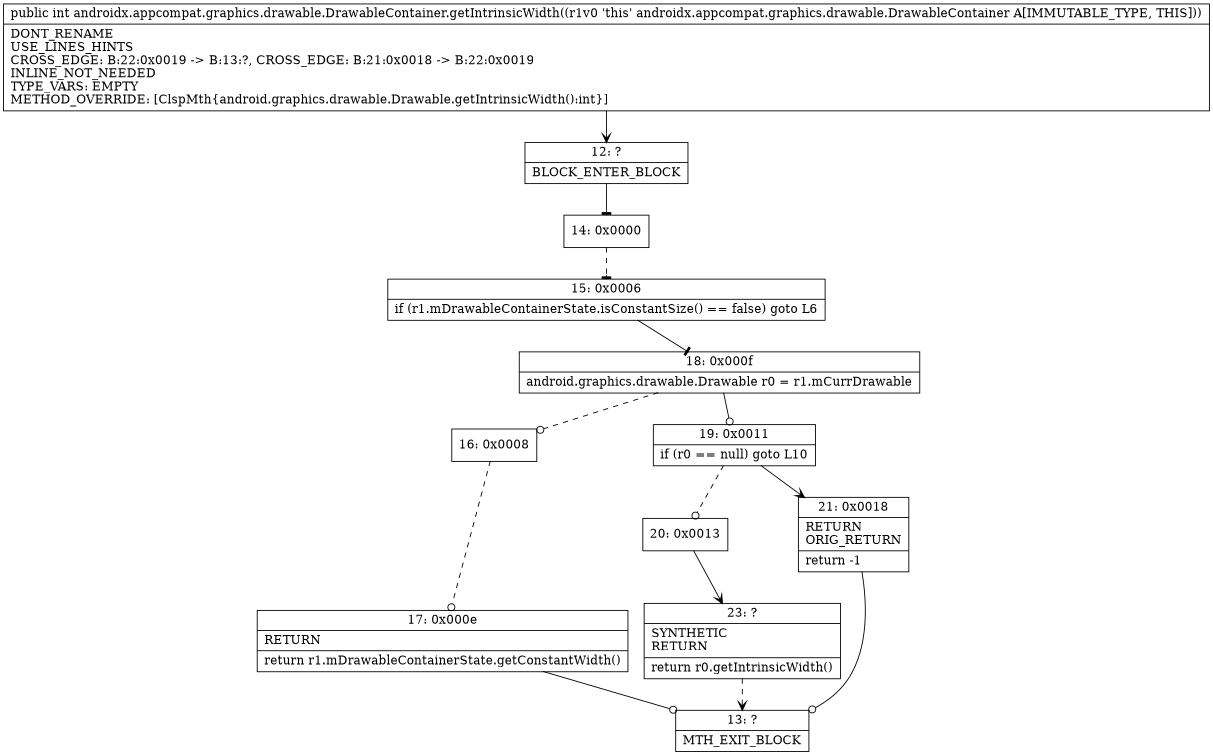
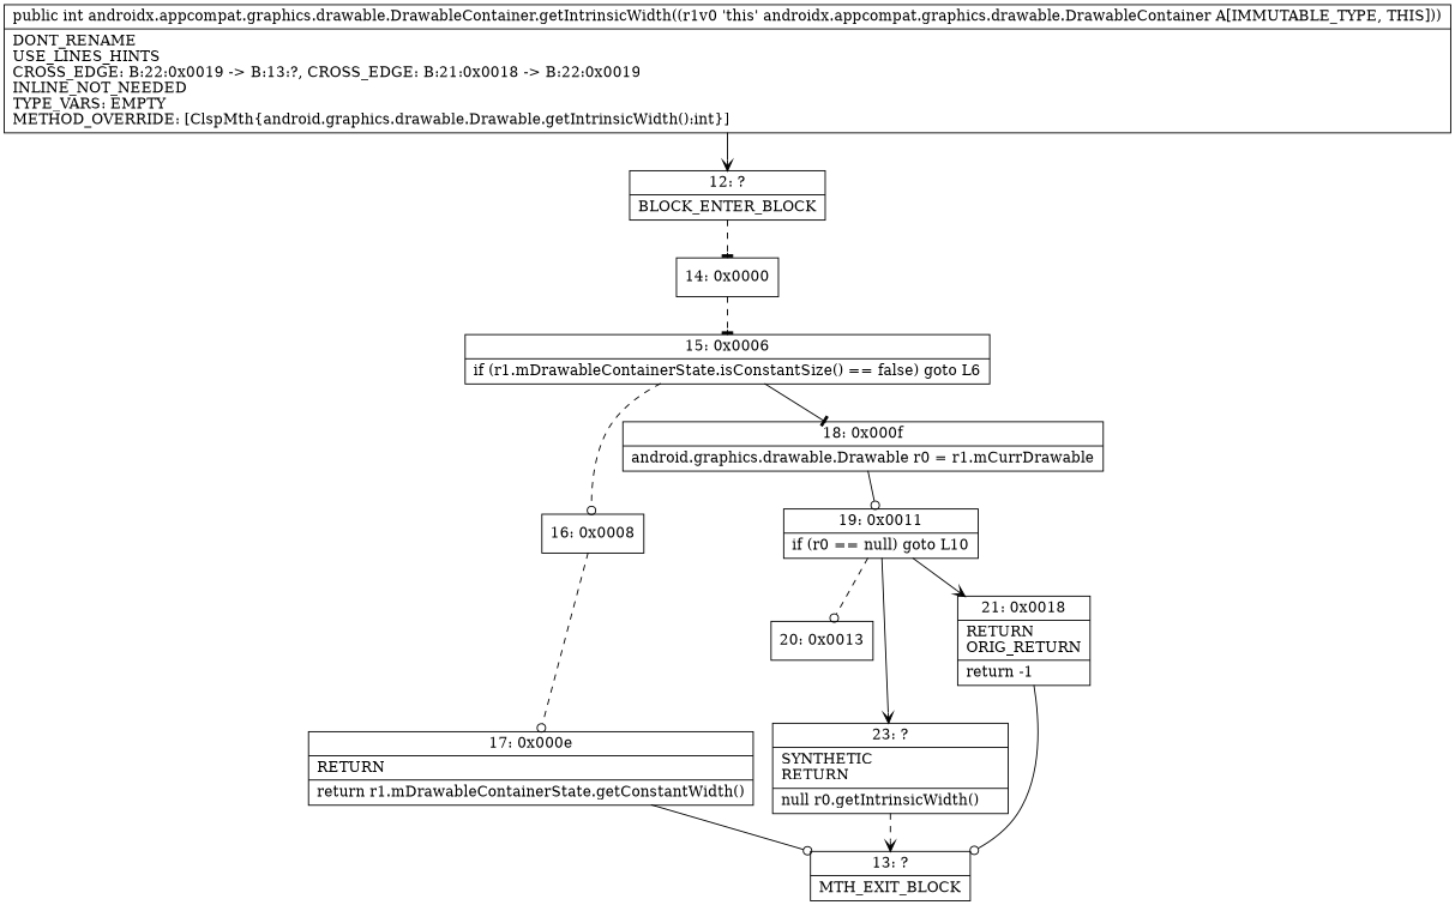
  digraph {
    node [shape=record]
    edge [arrowhead=odot style=solid]
    n1 [label="{12\:\ ?|BLOCK_ENTER_BLOCK\l}"]
    n2 [label="{14\:\ 0x0000}"]
    n3 [label="{15\:\ 0x0006|if (r1.mDrawableContainerState.isConstantSize() == false) goto L6\l}"]
    n4 [label="{16\:\ 0x0008}"]
    n5 [label="{18\:\ 0x000f|android.graphics.drawable.Drawable r0 = r1.mCurrDrawable\l}"]
    n6 [label="{17\:\ 0x000e|RETURN\l|return r1.mDrawableContainerState.getConstantWidth()\l}"]
    n7 [label="{19\:\ 0x0011|if (r0 == null) goto L10\l}"]
    n8 [label="{13\:\ ?|MTH_EXIT_BLOCK\l}"]
    n9 [label="{20\:\ 0x0013}"]
    n10 [label="{21\:\ 0x0018|RETURN\lORIG_RETURN\l|return \-1\l}"]
-   n11 [label="{23\:\ ?|SYNTHETIC\lRETURN\l|return r0.getIntrinsicWidth()\l}"]
+   n11 [label="{23\:\ ?|SYNTHETIC\lRETURN\l|null r0.getIntrinsicWidth()\l}"]
    n12 [label="{public int androidx.appcompat.graphics.drawable.DrawableContainer.getIntrinsicWidth((r1v0 'this' androidx.appcompat.graphics.drawable.DrawableContainer A[IMMUTABLE_TYPE, THIS]))  | DONT_RENAME\lUSE_LINES_HINTS\lCROSS_EDGE: B:22:0x0019 \-\> B:13:?, CROSS_EDGE: B:21:0x0018 \-\> B:22:0x0019\lINLINE_NOT_NEEDED\lTYPE_VARS: EMPTY\lMETHOD_OVERRIDE: [ClspMth\{android.graphics.drawable.Drawable.getIntrinsicWidth():int\}]\l}"]
-   n1 -> n2 [arrowhead=tee]
+   n1 -> n2 [arrowhead=tee style=dashed]
    n2 -> n3 [arrowhead=tee style=dashed]
-   n5 -> n4 [style=dashed]
+   n3 -> n4 [style=dashed]
    n3 -> n5 [arrowhead=tee]
    n4 -> n6 [style=dashed]
    n5 -> n7
    n6 -> n8
    n7 -> n9 [style=dashed]
    n7 -> n10 [arrowhead=vee]
-   n9 -> n11 [arrowhead=vee]
+   n7 -> n11 [arrowhead=vee]
    n10 -> n8
    n11 -> n8 [arrowhead=vee style=dashed]
    n12 -> n1 [arrowhead=vee]
  }
